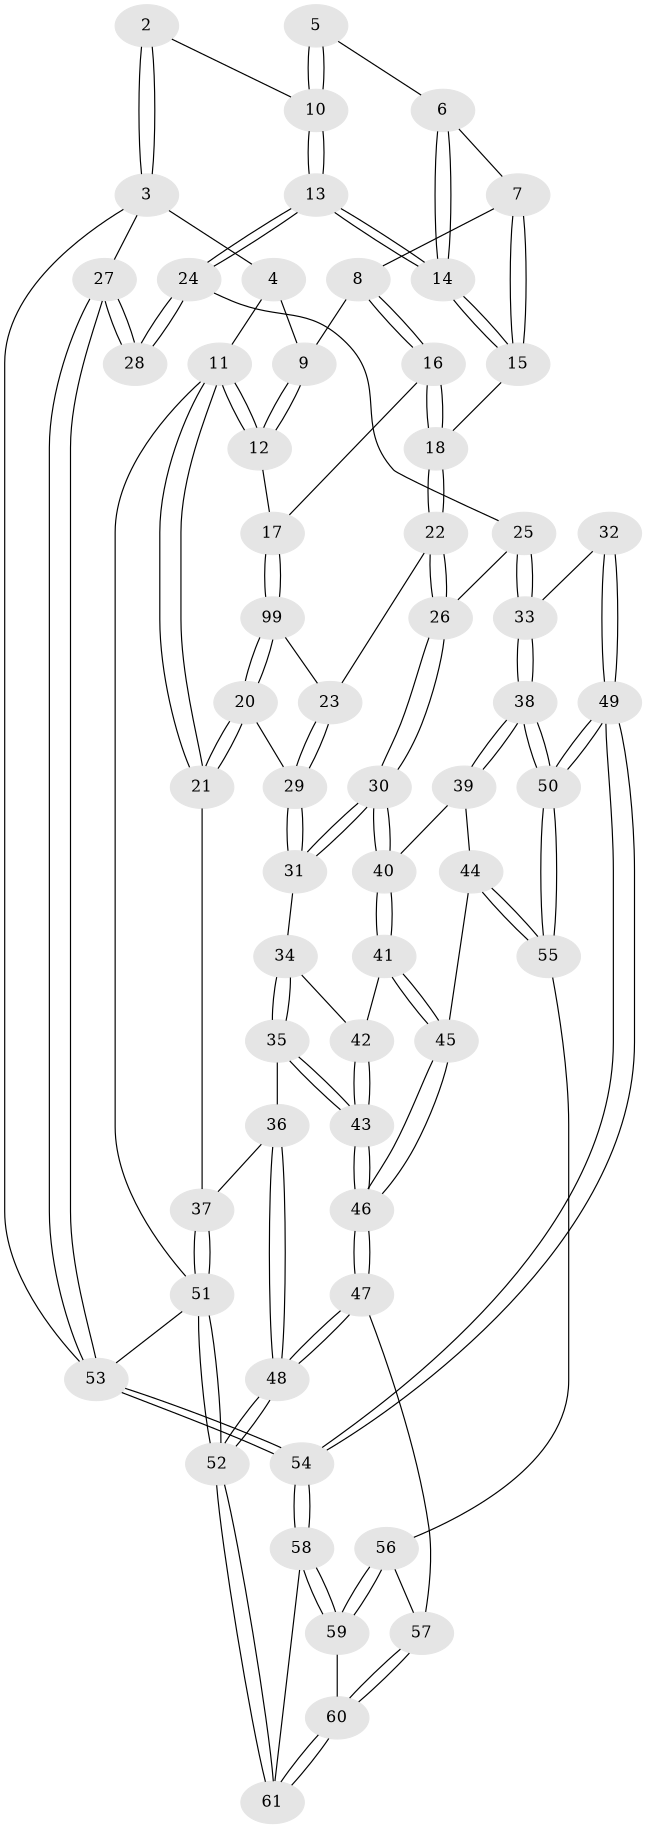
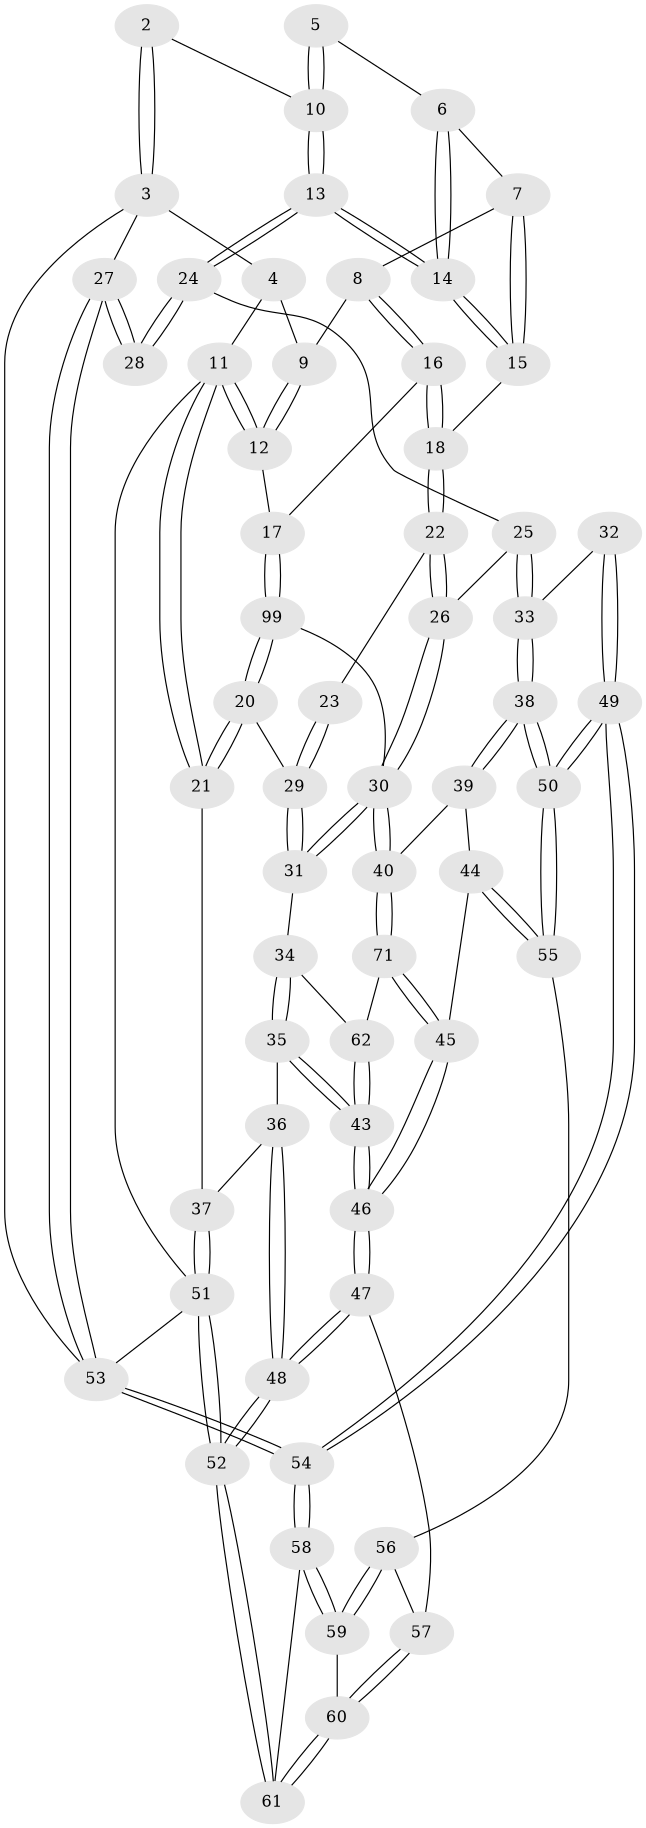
  graph {
    node [color=gray90 style=filled]
    2
    3
    10
    5
    6
    4
    27
    53
    13
    9
    11
    28
    54
    12
    21
    51
    7
    14
    8
    15
    16
    18
    17
    24
    37
    52
    n27 [label=99]
    25
    22
    20
    23
    26
    29
    31
    30
    33
    38
    40
    32
    49
    34
-   41
+   41 [label=71]
    35
-   42
+   42 [label=62]
    50
    39
    36
    43
    48
    46
    44
    55
    45
    47
    56
    57
    60
    61
    58
    59
    2 -- 3
    2 -- 3
    2 -- 10
    3 -- 4
    3 -- 27
    3 -- 53
    10 -- 13
    10 -- 13
    5 -- 10
    5 -- 10
    5 -- 6
    6 -- 7
    6 -- 14
    6 -- 14
    4 -- 9
    4 -- 11
    27 -- 53
    27 -- 53
    27 -- 28
    27 -- 28
    53 -- 54
    53 -- 54
    13 -- 14
    13 -- 14
    13 -- 24
    13 -- 24
    9 -- 12
    9 -- 12
    11 -- 12
    11 -- 12
    11 -- 21
    11 -- 21
    11 -- 51
    54 -- 58
    54 -- 58
    12 -- 17
    21 -- 37
    51 -- 53
    51 -- 52
    51 -- 52
    7 -- 8
    7 -- 15
    7 -- 15
    14 -- 15
    14 -- 15
    8 -- 9
    8 -- 16
    8 -- 16
    15 -- 18
    16 -- 18
    16 -- 18
    16 -- 17
    18 -- 22
    18 -- 22
    17 -- n27
    17 -- n27
    24 -- 28
    24 -- 28
    24 -- 25
    37 -- 51
    37 -- 51
    52 -- 61
    52 -- 61
    n27 -- 20
    n27 -- 20
-   n27 -- 23
+   n27 -- 30
    25 -- 26
    25 -- 33
    25 -- 33
    22 -- 23
    22 -- 26
    22 -- 26
    20 -- 21
    20 -- 21
    20 -- 29
    23 -- 29
    23 -- 29
    26 -- 30
    26 -- 30
    29 -- 31
    29 -- 31
    31 -- 34
    30 -- 31
    30 -- 31
    30 -- 40
    30 -- 40
    33 -- 38
    33 -- 38
    38 -- 50
    38 -- 50
    38 -- 39
    38 -- 39
    40 -- 41
    40 -- 41
    32 -- 33
    32 -- 49
    32 -- 49
    49 -- 54
    49 -- 54
    49 -- 50
    49 -- 50
    34 -- 35
    34 -- 35
    34 -- 42
    41 -- 42
    41 -- 45
    41 -- 45
    35 -- 36
    35 -- 43
    35 -- 43
    42 -- 43
    42 -- 43
    50 -- 55
    50 -- 55
    39 -- 40
    39 -- 44
    36 -- 37
    36 -- 48
    36 -- 48
    43 -- 46
    43 -- 46
    48 -- 52
    48 -- 52
    46 -- 47
    46 -- 47
    44 -- 55
    44 -- 55
    44 -- 45
    55 -- 56
    45 -- 46
    45 -- 46
    47 -- 48
    47 -- 48
    47 -- 57
    56 -- 57
    56 -- 59
    56 -- 59
    57 -- 60
    57 -- 60
    60 -- 61
    60 -- 61
    58 -- 61
    58 -- 59
    58 -- 59
    59 -- 60
  }
